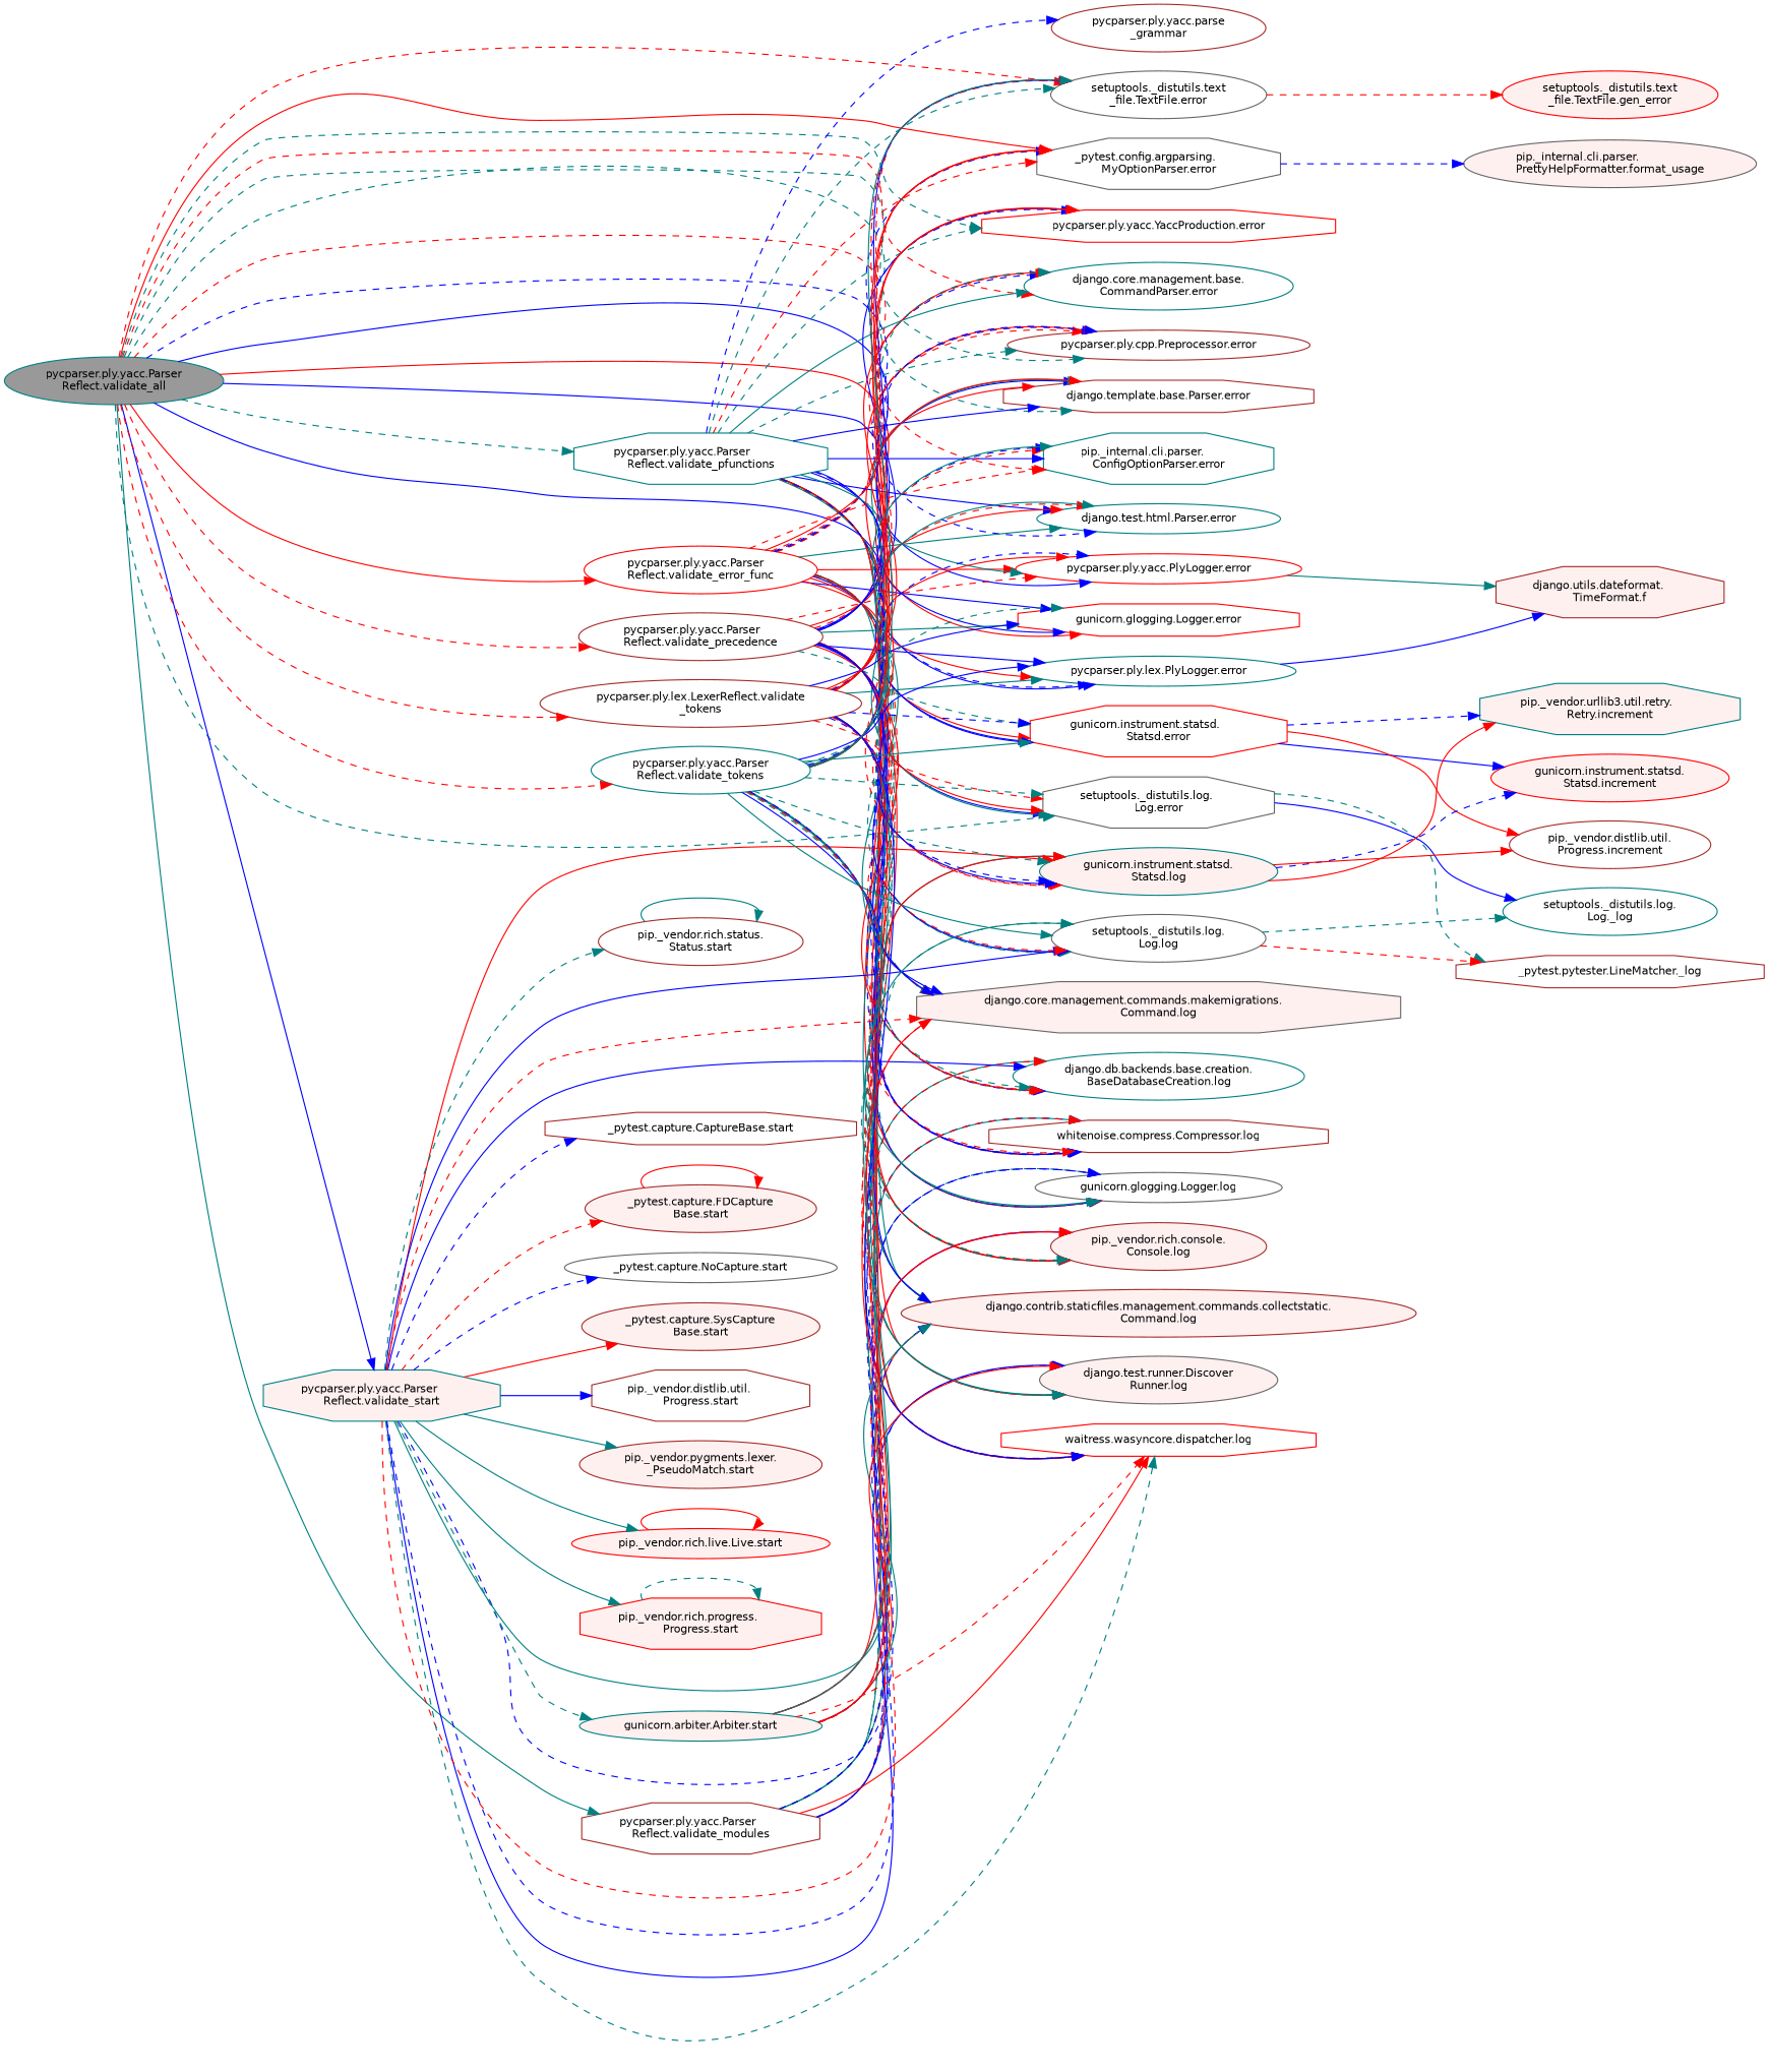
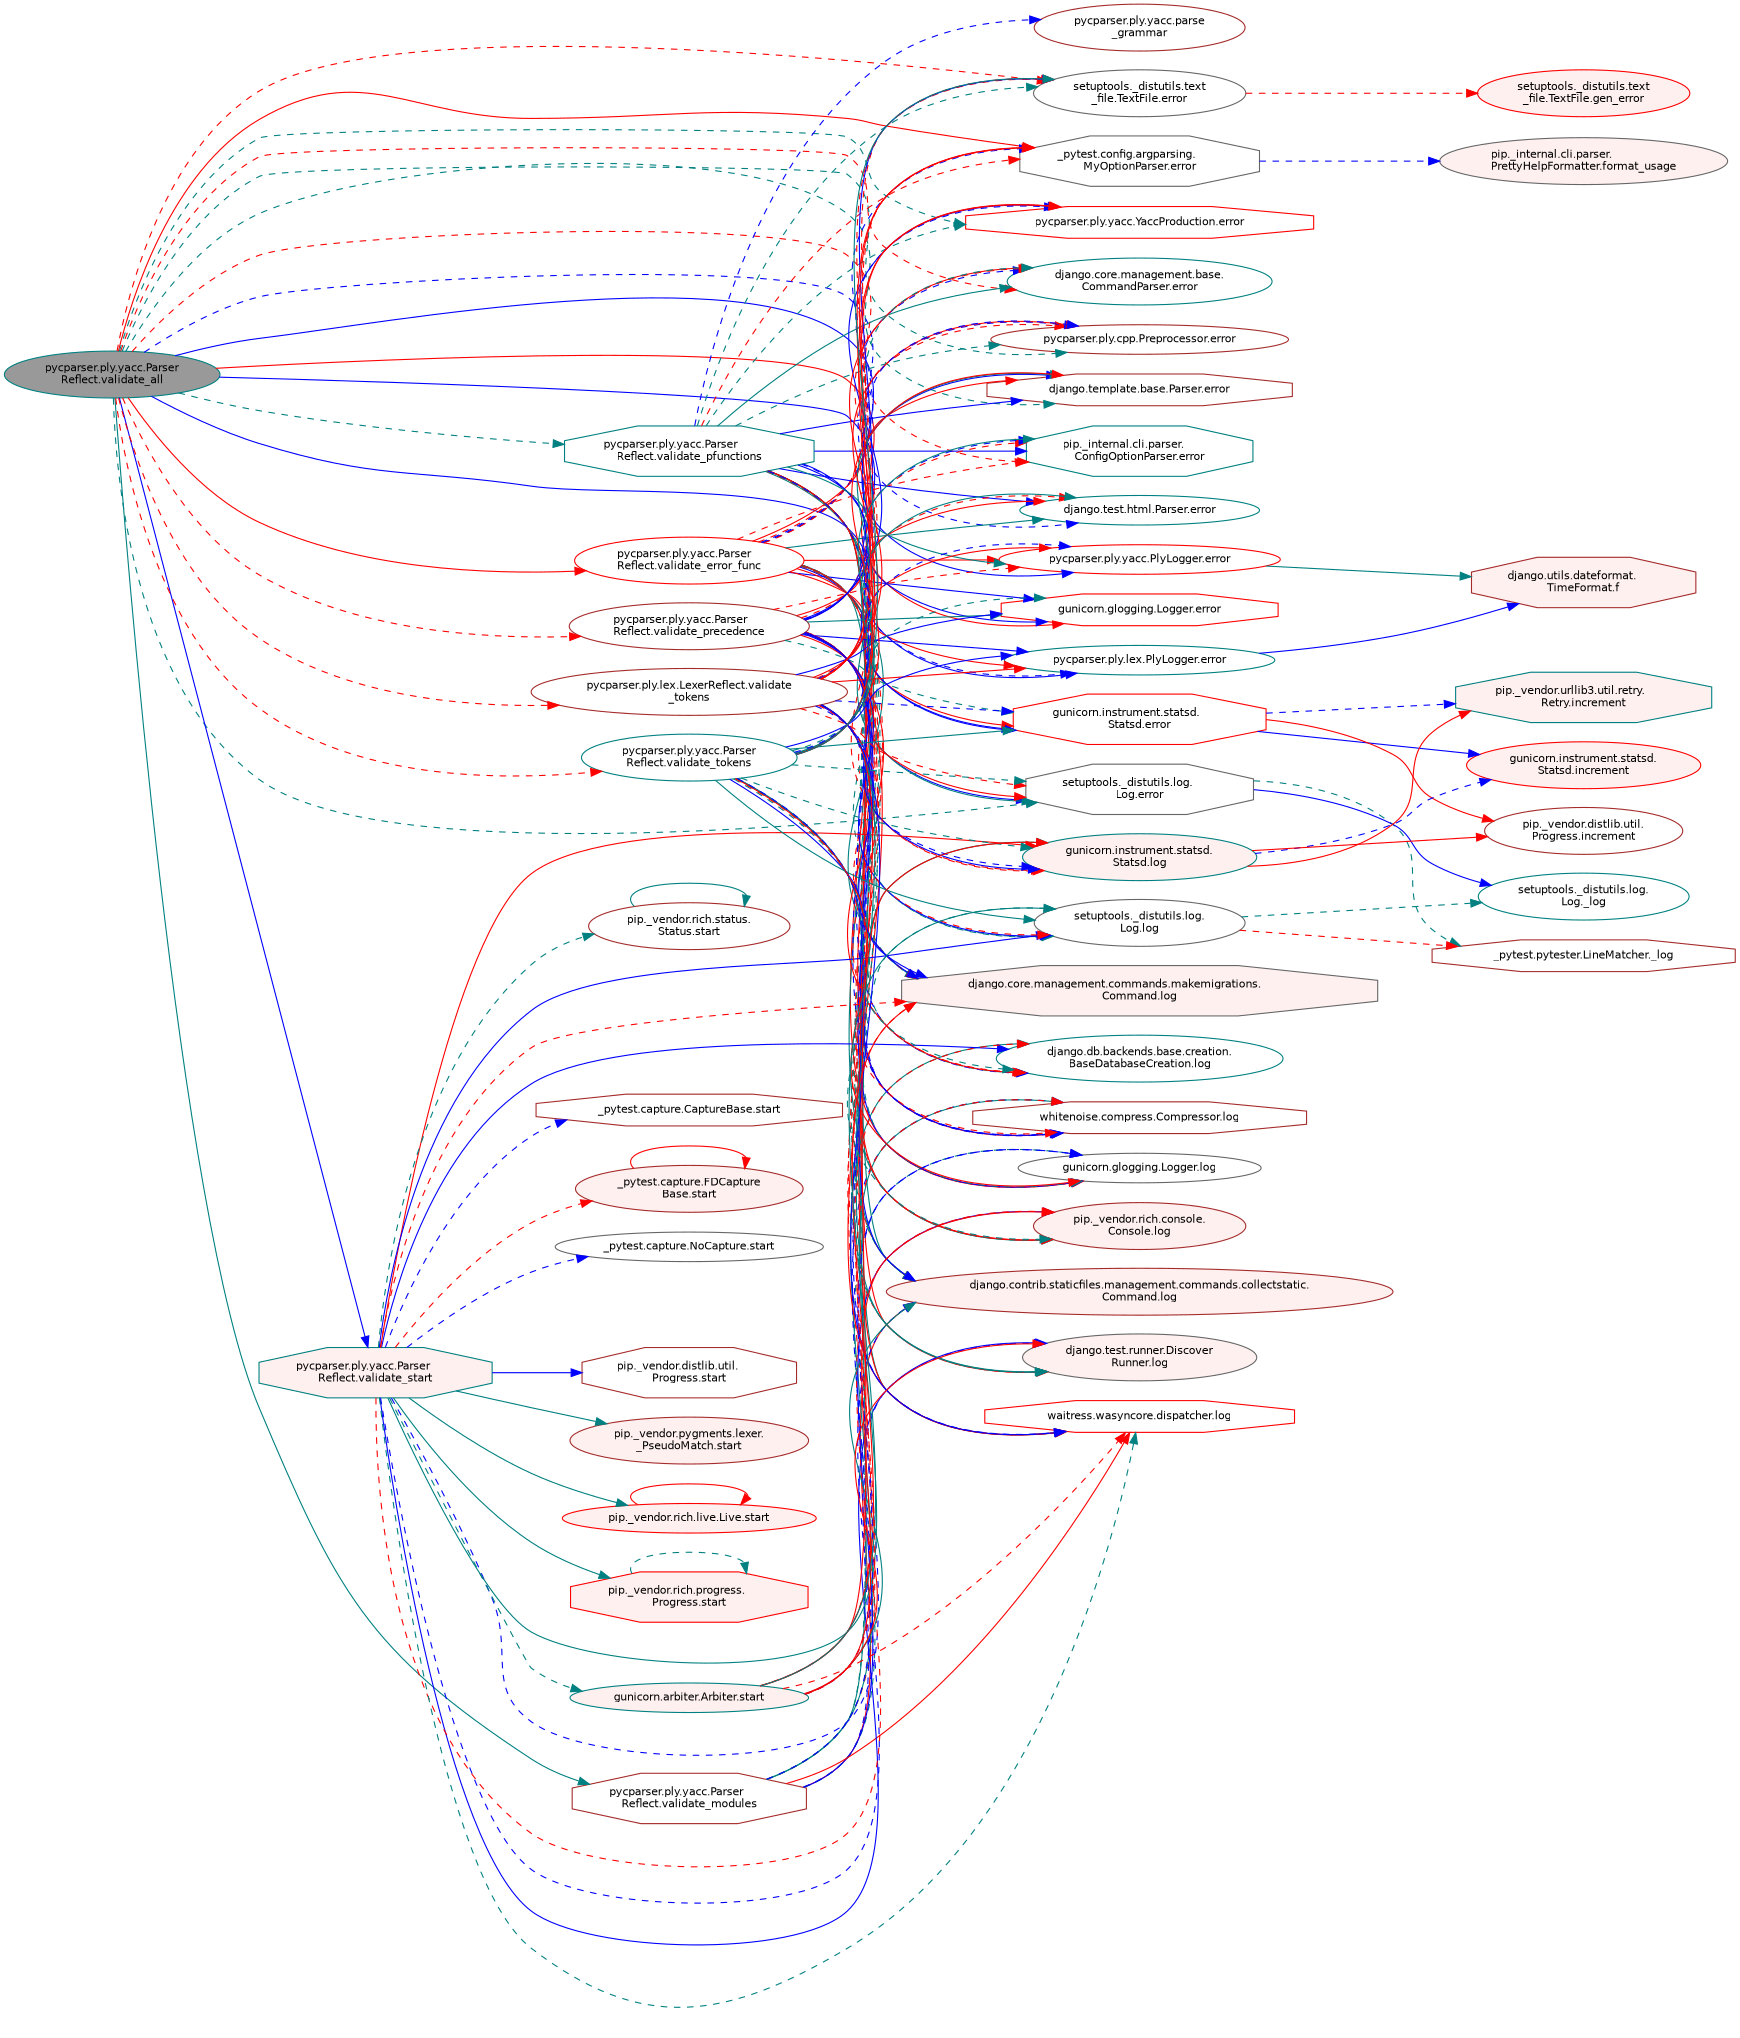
  digraph {
    rankdir=LR
    node [color=brown fillcolor=white fontname=Helvetica fontsize=10 shape=ellipse style=filled]
    edge [color=red fontname=Helvetica fontsize=10 labelfontname=Helvetica labelfontsize=10 style=solid]
    n1 [color=teal fillcolor=grey60 fontcolor=black height=0.2 label="pycparser.ply.yacc.Parser\lReflect.validate_all" width=0.4]
    n2 [color=gray40 height=0.2 label="_pytest.config.argparsing.\lMyOptionParser.error" shape=octagon width=0.4]
    n3 [color=teal height=0.2 label="django.core.management.base.\lCommandParser.error" width=0.4]
    n4 [height=0.2 label="django.template.base.Parser.error" shape=octagon width=0.4]
    n5 [color=teal height=0.2 label="django.test.html.Parser.error" width=0.4]
    n6 [color=red height=0.2 label="gunicorn.glogging.Logger.error" shape=octagon width=0.4]
    n7 [color=red height=0.2 label="gunicorn.instrument.statsd.\lStatsd.error" shape=octagon width=0.4]
    n8 [color=teal height=0.2 label="pip._internal.cli.parser.\lConfigOptionParser.error" shape=octagon width=0.4]
    n9 [height=0.2 label="pycparser.ply.cpp.Preprocessor.error" width=0.4]
    n10 [color=teal height=0.2 label="pycparser.ply.lex.PlyLogger.error" width=0.4]
    n11 [color=red height=0.2 label="pycparser.ply.yacc.PlyLogger.error" width=0.4]
    n12 [color=red height=0.2 label="pycparser.ply.yacc.YaccProduction.error" shape=octagon width=0.4]
    n13 [color=gray40 height=0.2 label="setuptools._distutils.log.\lLog.error" shape=octagon width=0.4]
    n14 [color=gray40 height=0.2 label="setuptools._distutils.text\l_file.TextFile.error" width=0.4]
    n15 [color=red height=0.2 label="pycparser.ply.yacc.Parser\lReflect.validate_error_func" width=0.4]
    n16 [height=0.2 label="pycparser.ply.yacc.Parser\lReflect.validate_modules" shape=octagon width=0.4]
    n17 [color=teal height=0.2 label="pycparser.ply.yacc.Parser\lReflect.validate_pfunctions" shape=octagon width=0.4]
    n18 [height=0.2 label="pycparser.ply.yacc.Parser\lReflect.validate_precedence" width=0.4]
    n19 [color=teal fillcolor="#FFF0F0" height=0.2 label="pycparser.ply.yacc.Parser\lReflect.validate_start" shape=octagon width=0.4]
    n20 [height=0.2 label="pycparser.ply.lex.LexerReflect.validate\l_tokens" width=0.4]
    n21 [color=teal height=0.2 label="pycparser.ply.yacc.Parser\lReflect.validate_tokens" width=0.4]
    n22 [color=gray40 fillcolor="#FFF0F0" height=0.2 label="pip._internal.cli.parser.\lPrettyHelpFormatter.format_usage" width=0.4]
    n23 [color=red fillcolor="#FFF0F0" height=0.2 label="gunicorn.instrument.statsd.\lStatsd.increment" width=0.4]
    n24 [height=0.2 label="pip._vendor.distlib.util.\lProgress.increment" width=0.4]
    n25 [color=teal fillcolor="#FFF0F0" height=0.2 label="pip._vendor.urllib3.util.retry.\lRetry.increment" shape=octagon width=0.4]
    n26 [fillcolor="#FFF0F0" height=0.2 label="django.utils.dateformat.\lTimeFormat.f" shape=octagon width=0.4]
    n27 [height=0.2 label="_pytest.pytester.LineMatcher._log" shape=octagon width=0.4]
    n28 [color=teal height=0.2 label="setuptools._distutils.log.\lLog._log" width=0.4]
    n29 [color=red fillcolor="#FFF0F0" height=0.2 label="setuptools._distutils.text\l_file.TextFile.gen_error" width=0.4]
    n30 [fillcolor="#FFF0F0" height=0.2 label="django.contrib.staticfiles.management.commands.collectstatic.\lCommand.log" width=0.4]
    n31 [color=gray40 fillcolor="#FFF0F0" height=0.2 label="django.core.management.commands.makemigrations.\lCommand.log" shape=octagon width=0.4]
    n32 [color=teal height=0.2 label="django.db.backends.base.creation.\lBaseDatabaseCreation.log" width=0.4]
    n33 [color=gray40 fillcolor="#FFF0F0" height=0.2 label="django.test.runner.Discover\lRunner.log" width=0.4]
    n34 [color=gray40 height=0.2 label="gunicorn.glogging.Logger.log" width=0.4]
    n35 [color=teal fillcolor="#FFF0F0" height=0.2 label="gunicorn.instrument.statsd.\lStatsd.log" width=0.4]
    n36 [fillcolor="#FFF0F0" height=0.2 label="pip._vendor.rich.console.\lConsole.log" width=0.4]
    n37 [color=gray40 height=0.2 label="setuptools._distutils.log.\lLog.log" width=0.4]
    n38 [color=red height=0.2 label="waitress.wasyncore.dispatcher.log" shape=octagon width=0.4]
    n39 [height=0.2 label="whitenoise.compress.Compressor.log" shape=octagon width=0.4]
    n40 [height=0.2 label="pycparser.ply.yacc.parse\l_grammar" width=0.4]
    n41 [height=0.2 label="_pytest.capture.CaptureBase.start" shape=octagon width=0.4]
    n42 [fillcolor="#FFF0F0" height=0.2 label="_pytest.capture.FDCapture\lBase.start" width=0.4]
    n43 [color=gray40 height=0.2 label="_pytest.capture.NoCapture.start" width=0.4]
-   n44 [fillcolor="#FFF0F0" height=0.2 label="_pytest.capture.SysCapture\lBase.start" width=0.4]
    n45 [color=teal fillcolor="#FFF0F0" height=0.2 label="gunicorn.arbiter.Arbiter.start" width=0.4]
    n46 [height=0.2 label="pip._vendor.distlib.util.\lProgress.start" shape=octagon width=0.4]
    n47 [fillcolor="#FFF0F0" height=0.2 label="pip._vendor.pygments.lexer.\l_PseudoMatch.start" width=0.4]
    n48 [color=red fillcolor="#FFF0F0" height=0.2 label="pip._vendor.rich.live.Live.start" width=0.4]
    n49 [color=red fillcolor="#FFF0F0" height=0.2 label="pip._vendor.rich.progress.\lProgress.start" shape=octagon width=0.4]
    n50 [height=0.2 label="pip._vendor.rich.status.\lStatus.start" width=0.4]
    n1 -> n2
    n1 -> n3 [style=dashed]
    n1 -> n4 [color=teal style=dashed]
    n1 -> n5 [color=blue style=dashed]
    n1 -> n6
    n1 -> n7 [color=blue]
    n1 -> n8 [style=dashed]
    n1 -> n9 [color=teal style=dashed]
    n1 -> n10 [color=blue]
    n1 -> n11 [color=blue]
    n1 -> n12 [color=teal style=dashed]
    n1 -> n13 [color=teal style=dashed]
    n1 -> n14 [style=dashed]
    n1 -> n15
    n1 -> n16 [color=teal]
    n1 -> n17 [color=teal style=dashed]
    n1 -> n18 [style=dashed]
    n1 -> n19 [color=blue]
    n1 -> n20 [style=dashed]
    n1 -> n21 [style=dashed]
    n2 -> n22 [color=blue style=dashed]
    n7 -> n23 [color=blue]
    n7 -> n24
    n7 -> n25 [color=blue style=dashed]
    n10 -> n26 [color=blue]
    n11 -> n26 [color=teal]
    n13 -> n27 [color=teal style=dashed]
    n13 -> n28 [color=blue]
    n14 -> n29 [style=dashed]
    n15 -> n2 [color=blue style=dashed]
    n15 -> n3 [color=blue style=dashed]
    n15 -> n4
    n15 -> n5 [color=teal]
    n15 -> n6 [color=blue]
    n15 -> n7
    n15 -> n8 [style=dashed]
    n15 -> n9 [style=dashed]
    n15 -> n10
    n15 -> n11
    n15 -> n12 [color=blue style=dashed]
    n15 -> n13 [color=blue]
    n15 -> n14 [style=dashed]
    n15 -> n30 [color=teal style=dashed]
    n15 -> n31 [color=teal]
    n15 -> n32 [color=teal style=dashed]
    n15 -> n33 [style=dashed]
    n15 -> n34 [style=dashed]
    n15 -> n35 [style=dashed]
    n15 -> n36 [color=teal style=dashed]
    n15 -> n37 [color=teal style=dashed]
    n15 -> n38 [color=teal]
    n15 -> n39
    n16 -> n30
    n16 -> n31 [style=dashed]
    n16 -> n32 [color=teal]
    n16 -> n33 [color=blue style=dashed]
    n16 -> n34 [color=teal style=dashed]
    n16 -> n35 [color=teal]
    n16 -> n36 [color=blue]
    n16 -> n37 [color=teal style=dashed]
    n16 -> n38
    n16 -> n39 [color=blue style=dashed]
    n17 -> n2 [style=dashed]
    n17 -> n3 [color=teal]
    n17 -> n4 [color=blue]
    n17 -> n5 [color=blue]
    n17 -> n6 [color=blue]
    n17 -> n7 [color=blue]
    n17 -> n8 [color=blue]
    n17 -> n9 [color=teal style=dashed]
    n17 -> n10 [color=blue style=dashed]
    n17 -> n11 [color=teal]
    n17 -> n12 [color=teal style=dashed]
    n17 -> n13 [color=teal]
    n17 -> n14 [color=teal style=dashed]
    n17 -> n30 [color=teal]
    n17 -> n31 [color=teal style=dashed]
    n17 -> n32 [color=blue style=dashed]
    n17 -> n33
    n17 -> n34
    n17 -> n35 [style=dashed]
    n17 -> n36 [color=teal]
    n17 -> n37 [color=teal style=dashed]
    n17 -> n38
    n17 -> n39 [color=blue style=dashed]
    n17 -> n40 [color=blue style=dashed]
    n18 -> n2 [style=dashed]
    n18 -> n3 [style=dashed]
    n18 -> n4 [color=blue]
    n18 -> n5
    n18 -> n6 [color=teal]
    n18 -> n7 [color=teal style=dashed]
    n18 -> n8 [style=dashed]
    n18 -> n9 [color=blue style=dashed]
    n18 -> n10 [color=blue]
    n18 -> n11 [style=dashed]
    n18 -> n12 [color=blue]
    n18 -> n13
    n18 -> n14 [color=blue]
    n18 -> n30 [style=dashed]
    n18 -> n31 [style=dashed]
    n18 -> n32
    n18 -> n33 [color=teal style=dashed]
    n18 -> n34 [color=blue]
    n18 -> n35 [color=blue]
    n18 -> n36 [style=dashed]
    n18 -> n37 [color=blue]
    n18 -> n38
    n18 -> n39 [color=blue]
    n19 -> n30 [color=blue style=dashed]
    n19 -> n31 [style=dashed]
    n19 -> n32 [color=blue]
    n19 -> n33 [color=blue]
    n19 -> n34 [color=blue style=dashed]
    n19 -> n35
    n19 -> n36 [style=dashed]
    n19 -> n37 [color=blue]
    n19 -> n38 [color=teal style=dashed]
    n19 -> n39 [color=teal]
    n19 -> n41 [color=blue style=dashed]
    n19 -> n42 [style=dashed]
    n19 -> n43 [color=blue style=dashed]
-   n19 -> n44
    n19 -> n45 [color=teal style=dashed]
    n19 -> n46 [color=blue]
    n19 -> n47 [color=teal]
    n19 -> n48 [color=teal]
    n19 -> n49 [color=teal]
    n19 -> n50 [color=teal style=dashed]
    n20 -> n2
    n20 -> n3
    n20 -> n4 [color=teal]
    n20 -> n5 [style=dashed]
    n20 -> n6 [color=blue]
    n20 -> n7 [color=blue style=dashed]
    n20 -> n8 [color=blue style=dashed]
    n20 -> n9
-   n20 -> n10 [color=teal]
+   n20 -> n10
    n20 -> n11
    n20 -> n12
    n20 -> n13 [style=dashed]
    n20 -> n14 [style=dashed]
    n20 -> n30 [color=teal]
    n20 -> n31 [color=blue]
    n20 -> n32 [style=dashed]
    n20 -> n33 [color=teal style=dashed]
    n20 -> n34 [color=teal style=dashed]
    n20 -> n35 [color=blue style=dashed]
    n20 -> n36
    n20 -> n37 [style=dashed]
    n20 -> n38 [color=blue]
    n20 -> n39 [color=blue style=dashed]
    n21 -> n2
    n21 -> n3 [color=teal style=dashed]
    n21 -> n4
    n21 -> n5 [color=teal]
    n21 -> n6 [color=teal style=dashed]
    n21 -> n7 [color=teal]
    n21 -> n8 [color=teal]
    n21 -> n9 [color=blue style=dashed]
    n21 -> n10 [color=blue]
    n21 -> n11 [color=blue style=dashed]
    n21 -> n12
    n21 -> n13 [color=teal style=dashed]
    n21 -> n14 [color=teal]
    n21 -> n30 [color=blue]
    n21 -> n31 [color=blue]
    n21 -> n32 [color=teal style=dashed]
    n21 -> n33 [color=teal]
-   n21 -> n34 [color=teal]
+   n21 -> n34
    n21 -> n35 [color=teal style=dashed]
    n21 -> n36 [color=teal style=dashed]
    n21 -> n37 [color=teal]
    n21 -> n38 [color=blue style=dashed]
    n21 -> n39 [style=dashed]
    n35 -> n23 [color=blue style=dashed]
    n35 -> n24
    n35 -> n25
    n37 -> n27 [style=dashed]
    n37 -> n28 [color=teal style=dashed]
    n42 -> n42
    n45 -> n30 [color=teal]
    n45 -> n31
    n45 -> n32 [style=dashed]
    n45 -> n33
    n45 -> n34 [color=blue style=dashed]
    n45 -> n35
    n45 -> n36
    n45 -> n37 [color=teal]
    n45 -> n38 [style=dashed]
    n45 -> n39 [style=dashed]
    n48 -> n48
    n49 -> n49 [color=teal style=dashed]
    n50 -> n50 [color=teal]
  }
